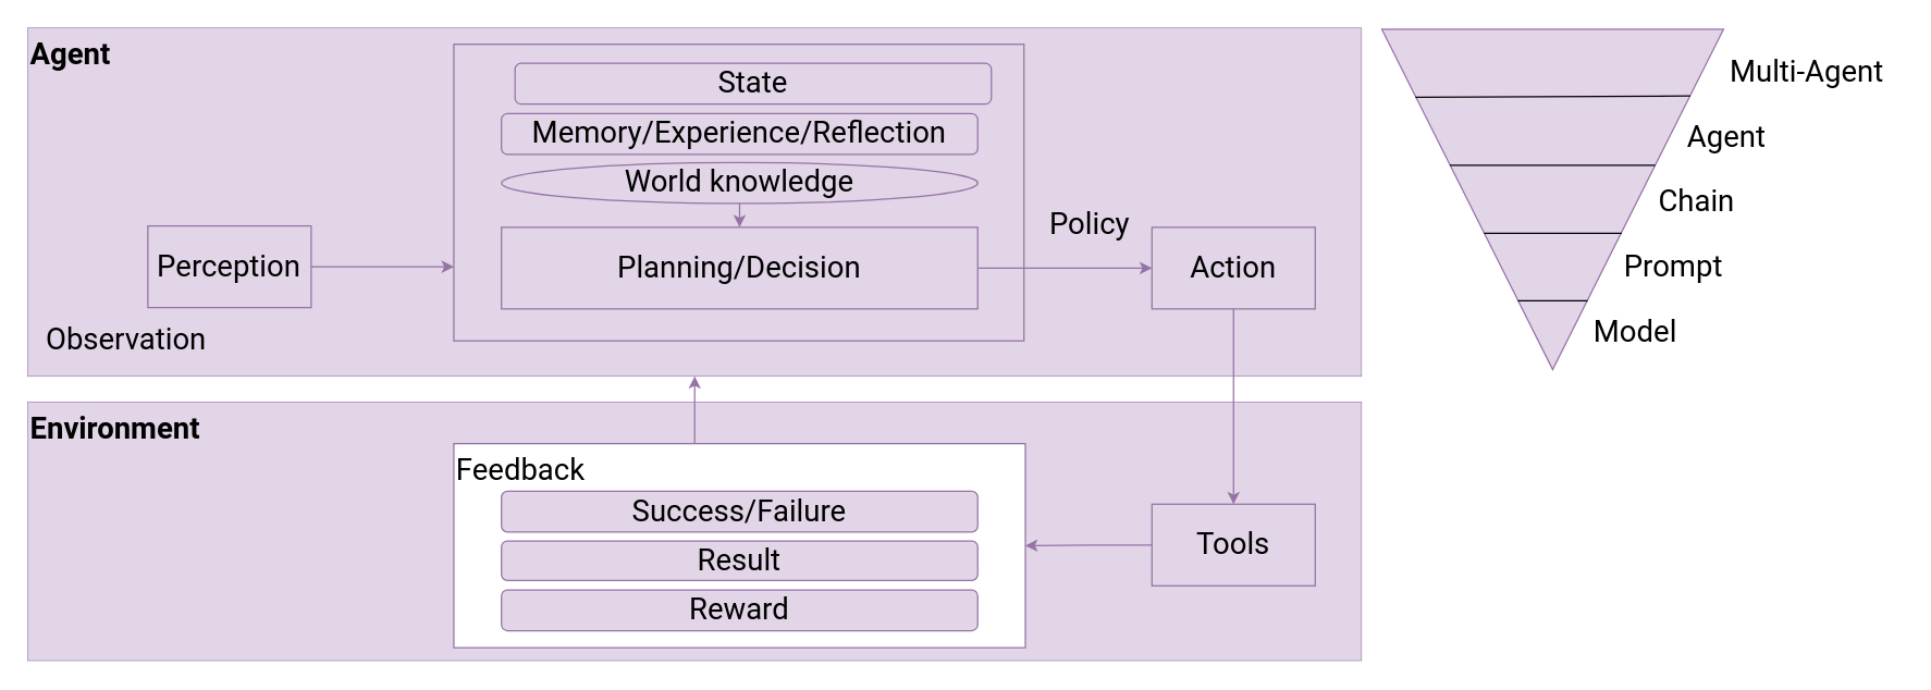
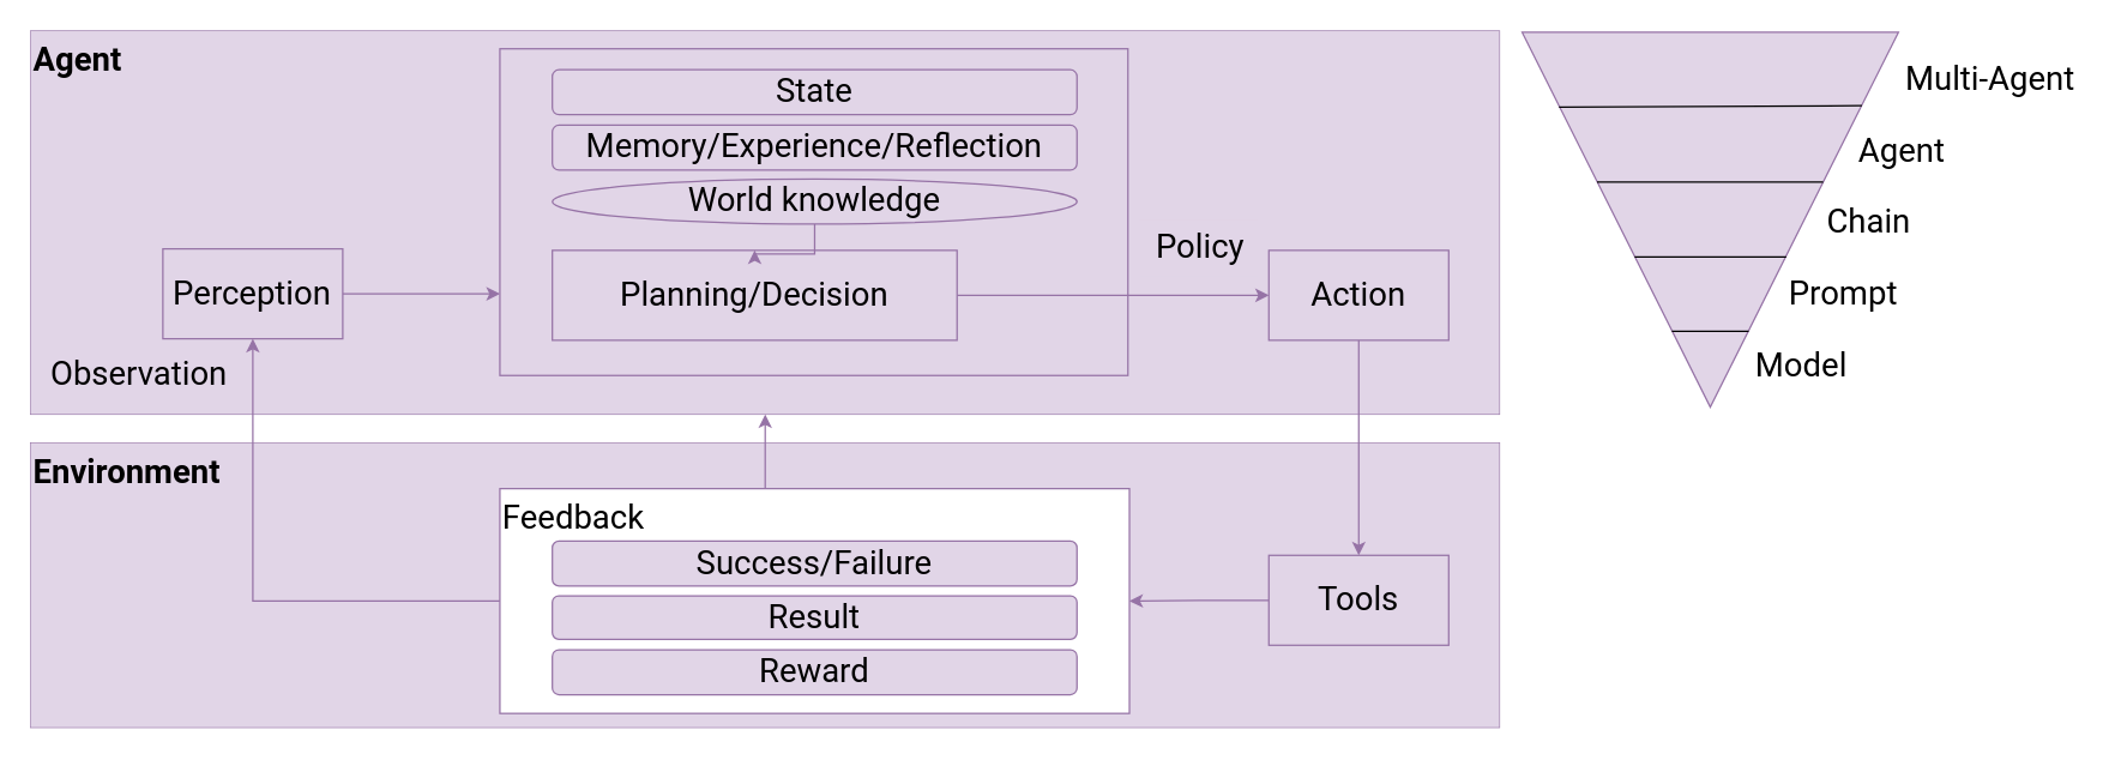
  <mxCell id="0" />
  <mxCell id="1" parent="0" />
  <mxCell id="2" value="Agent" style="rounded=0;whiteSpace=wrap;html=1;verticalAlign=top;align=left;fontSize=22;fontFamily=Roboto;strokeWidth=0.5;fontStyle=1;fillColor=#e1d5e7;strokeColor=#9673a6;" parent="1" vertex="1"><mxGeometry x="20" y="20" width="980" height="256" as="geometry" /></mxCell>
  <mxCell id="3" value="Environment" style="rounded=0;whiteSpace=wrap;html=1;verticalAlign=top;align=left;fontSize=22;fontFamily=Roboto;strokeWidth=0.5;fontStyle=1;fillColor=#e1d5e7;strokeColor=#9673a6;" parent="1" vertex="1"><mxGeometry x="20" y="295" width="980" height="190" as="geometry" /></mxCell>
  <mxCell id="4" style="edgeStyle=orthogonalEdgeStyle;rounded=0;orthogonalLoop=1;jettySize=auto;html=1;exitX=1;exitY=0.5;exitDx=0;exitDy=0;entryX=0;entryY=0.75;entryDx=0;entryDy=0;fillColor=#e1d5e7;strokeColor=#9673a6;" parent="1" source="5" target="6" edge="1"><mxGeometry relative="1" as="geometry" /></mxCell>
  <mxCell id="5" value="Perception" style="rounded=0;whiteSpace=wrap;html=1;fontFamily=Roboto;fontSize=22;fillColor=#e1d5e7;strokeColor=#9673a6;" parent="1" vertex="1"><mxGeometry x="108.18" y="165.5" width="120" height="60" as="geometry" /></mxCell>
  <mxCell id="6" value="" style="rounded=0;whiteSpace=wrap;html=1;fontFamily=Roboto;fontSize=22;fillColor=#e1d5e7;strokeColor=#9673a6;" parent="1" vertex="1"><mxGeometry x="333" y="32" width="419" height="218" as="geometry" /></mxCell>
  <mxCell id="7" style="edgeStyle=orthogonalEdgeStyle;rounded=0;orthogonalLoop=1;jettySize=auto;html=1;exitX=0.5;exitY=1;exitDx=0;exitDy=0;entryX=0.5;entryY=0;entryDx=0;entryDy=0;fontFamily=Roboto;fontSize=22;fillColor=#e1d5e7;strokeColor=#9673a6;" parent="1" source="8" target="22" edge="1"><mxGeometry relative="1" as="geometry" /></mxCell>
  <mxCell id="8" value="Action" style="rounded=0;whiteSpace=wrap;html=1;fontFamily=Roboto;fontSize=22;fillColor=#e1d5e7;strokeColor=#9673a6;" parent="1" vertex="1"><mxGeometry x="846" y="166.5" width="120" height="60" as="geometry" /></mxCell>
  <mxCell id="9" style="edgeStyle=orthogonalEdgeStyle;rounded=0;orthogonalLoop=1;jettySize=auto;html=1;exitX=1;exitY=0.5;exitDx=0;exitDy=0;entryX=0;entryY=0.5;entryDx=0;entryDy=0;fontFamily=Roboto;fontSize=22;fillColor=#e1d5e7;strokeColor=#9673a6;" parent="1" source="10" target="8" edge="1"><mxGeometry relative="1" as="geometry" /></mxCell>
- <mxCell id="10" value="Planning/Decision" style="rounded=0;whiteSpace=wrap;html=1;fontFamily=Roboto;fontSize=22;fillColor=#e1d5e7;strokeColor=#9673a6;" parent="1" vertex="1"><mxGeometry x="368" y="166.5" width="350" height="60" as="geometry" /></mxCell>
- <mxCell id="11" value="State" style="rounded=1;whiteSpace=wrap;html=1;strokeColor=#9673a6;fontFamily=Roboto;fontSize=22;fillColor=#e1d5e7;" parent="1" vertex="1"><mxGeometry x="378" y="46" width="350" height="30" as="geometry" /></mxCell>
+ <mxCell id="10" value="Planning/Decision" style="rounded=0;whiteSpace=wrap;html=1;fontFamily=Roboto;fontSize=22;fillColor=#e1d5e7;strokeColor=#9673a6;" parent="1" vertex="1"><mxGeometry x="368" y="166.5" width="270" height="60" as="geometry" /></mxCell>
+ <mxCell id="11" value="State" style="rounded=1;whiteSpace=wrap;html=1;strokeColor=#9673a6;fontFamily=Roboto;fontSize=22;fillColor=#e1d5e7;" parent="1" vertex="1"><mxGeometry x="368" y="46" width="350" height="30" as="geometry" /></mxCell>
  <mxCell id="12" value="Memory/Experience/Reflection" style="rounded=1;whiteSpace=wrap;html=1;strokeColor=#9673a6;fontFamily=Roboto;fontSize=22;fillColor=#e1d5e7;" parent="1" vertex="1"><mxGeometry x="368" y="83" width="350" height="30" as="geometry" /></mxCell>
  <mxCell id="13" style="edgeStyle=orthogonalEdgeStyle;rounded=0;orthogonalLoop=1;jettySize=auto;html=1;exitX=0.5;exitY=1;exitDx=0;exitDy=0;entryX=0.5;entryY=0;entryDx=0;entryDy=0;strokeColor=#9673a6;fontFamily=Roboto;fontSize=22;fillColor=#e1d5e7;" parent="1" source="14" target="10" edge="1"><mxGeometry relative="1" as="geometry" /></mxCell>
  <mxCell id="14" value="World knowledge" style="ellipse;whiteSpace=wrap;html=1;strokeColor=#9673a6;fontFamily=Roboto;fontSize=22;fillColor=#e1d5e7;" parent="1" vertex="1"><mxGeometry x="368" y="119" width="350" height="30" as="geometry" /></mxCell>
  <mxCell id="15" style="edgeStyle=orthogonalEdgeStyle;rounded=0;orthogonalLoop=1;jettySize=auto;html=1;exitX=0.5;exitY=0;exitDx=0;exitDy=0;fontFamily=Roboto;fontSize=22;fillColor=#e1d5e7;strokeColor=#9673a6;" parent="1" source="17" target="2" edge="1"><mxGeometry relative="1" as="geometry"><mxPoint x="510" y="279" as="targetPoint" /><Array as="points"><mxPoint x="544" y="331" /><mxPoint x="510" y="331" /></Array></mxGeometry></mxCell>
+ <mxCell id="16" style="edgeStyle=orthogonalEdgeStyle;rounded=0;orthogonalLoop=1;jettySize=auto;html=1;exitX=0;exitY=0.5;exitDx=0;exitDy=0;entryX=0.5;entryY=1;entryDx=0;entryDy=0;fontFamily=Roboto;fontSize=22;fillColor=#e1d5e7;strokeColor=#9673a6;" parent="1" source="17" target="5" edge="1"><mxGeometry relative="1" as="geometry" /></mxCell>
  <mxCell id="17" value="Feedback" style="rounded=0;whiteSpace=wrap;html=1;verticalAlign=top;align=left;fontSize=22;fontFamily=Roboto;fillColor=#ffffff;strokeColor=#9673a6;" parent="1" vertex="1"><mxGeometry x="333" y="325.5" width="420" height="150" as="geometry" /></mxCell>
  <mxCell id="18" value="Success/Failure" style="rounded=1;whiteSpace=wrap;html=1;flipV=1;fontFamily=Roboto;fontSize=22;fillColor=#e1d5e7;strokeColor=#9673a6;" parent="1" vertex="1"><mxGeometry x="368" y="360.5" width="350" height="30" as="geometry" /></mxCell>
  <mxCell id="19" value="Result" style="rounded=1;whiteSpace=wrap;html=1;flipV=1;fontFamily=Roboto;fontSize=22;fillColor=#e1d5e7;strokeColor=#9673a6;" parent="1" vertex="1"><mxGeometry x="368" y="397" width="350" height="29" as="geometry" /></mxCell>
  <mxCell id="20" value="Reward" style="rounded=1;whiteSpace=wrap;html=1;flipV=1;fontFamily=Roboto;fontSize=22;fillColor=#e1d5e7;strokeColor=#9673a6;" parent="1" vertex="1"><mxGeometry x="368" y="433" width="350" height="30" as="geometry" /></mxCell>
  <mxCell id="21" style="edgeStyle=orthogonalEdgeStyle;rounded=0;orthogonalLoop=1;jettySize=auto;html=1;exitX=0;exitY=0.5;exitDx=0;exitDy=0;entryX=1;entryY=0.5;entryDx=0;entryDy=0;fontFamily=Roboto;fontSize=22;fillColor=#e1d5e7;strokeColor=#9673a6;" parent="1" source="22" target="17" edge="1"><mxGeometry relative="1" as="geometry" /></mxCell>
  <mxCell id="22" value="Tools" style="rounded=0;whiteSpace=wrap;html=1;fontFamily=Roboto;fontSize=22;fillColor=#e1d5e7;strokeColor=#9673a6;" parent="1" vertex="1"><mxGeometry x="846" y="370" width="120" height="60" as="geometry" /></mxCell>
  <mxCell id="23" value="Policy" style="text;html=1;align=center;verticalAlign=middle;resizable=0;points=[];autosize=1;strokeColor=none;fillColor=#e1d5e7;fontFamily=Roboto;fontSize=22;" parent="1" vertex="1"><mxGeometry x="760" y="146" width="79" height="38" as="geometry" /></mxCell>
  <mxCell id="24" value="Observation" style="text;html=1;align=center;verticalAlign=middle;resizable=0;points=[];autosize=1;strokeColor=none;fillColor=#e1d5e7;fontFamily=Roboto;fontSize=22;" parent="1" vertex="1"><mxGeometry x="21" y="231" width="141" height="38" as="geometry" /></mxCell>
  <mxCell id="25" value="" style="triangle;whiteSpace=wrap;html=1;direction=south;fontSize=22;fillColor=#e1d5e7;strokeColor=#9673a6;" parent="1" vertex="1"><mxGeometry x="1015" y="21" width="251" height="250" as="geometry" /></mxCell>
  <mxCell id="26" value="" style="endArrow=none;html=1;rounded=0;exitX=0.798;exitY=0.398;exitDx=0;exitDy=0;exitPerimeter=0;entryX=0.798;entryY=0.602;entryDx=0;entryDy=0;entryPerimeter=0;fontSize=22;" parent="1" source="25" target="25" edge="1"><mxGeometry width="50" height="50" relative="1" as="geometry"><mxPoint x="1175" y="340.4" as="sourcePoint" /><mxPoint x="1235.6" y="341.2" as="targetPoint" /></mxGeometry></mxCell>
  <mxCell id="27" value="" style="endArrow=none;html=1;rounded=0;exitX=0.6;exitY=0.701;exitDx=0;exitDy=0;exitPerimeter=0;entryX=0.6;entryY=0.298;entryDx=0;entryDy=0;entryPerimeter=0;fontSize=22;" parent="1" source="25" target="25" edge="1"><mxGeometry width="50" height="50" relative="1" as="geometry"><mxPoint x="1155" y="291" as="sourcePoint" /><mxPoint x="1205" y="241" as="targetPoint" /></mxGeometry></mxCell>
  <mxCell id="28" value="" style="endArrow=none;html=1;rounded=0;exitX=0.4;exitY=0.801;exitDx=0;exitDy=0;exitPerimeter=0;entryX=0.4;entryY=0.2;entryDx=0;entryDy=0;entryPerimeter=0;fontSize=22;" parent="1" source="25" target="25" edge="1"><mxGeometry width="50" height="50" relative="1" as="geometry"><mxPoint x="1125" y="201" as="sourcePoint" /><mxPoint x="1175" y="151" as="targetPoint" /></mxGeometry></mxCell>
  <mxCell id="29" value="" style="endArrow=none;html=1;rounded=0;exitX=0.2;exitY=0.902;exitDx=0;exitDy=0;exitPerimeter=0;entryX=0.196;entryY=0.097;entryDx=0;entryDy=0;entryPerimeter=0;fontSize=22;" parent="1" source="25" target="25" edge="1"><mxGeometry width="50" height="50" relative="1" as="geometry"><mxPoint x="1095" y="111" as="sourcePoint" /><mxPoint x="1325" y="101" as="targetPoint" /></mxGeometry></mxCell>
  <mxCell id="30" value="Prompt" style="text;html=1;align=center;verticalAlign=middle;resizable=0;points=[];autosize=1;strokeColor=none;fillColor=none;fontFamily=Roboto;fontStyle=0;fontSize=22;" parent="1" vertex="1"><mxGeometry x="1182" y="177" width="93" height="38" as="geometry" /></mxCell>
  <mxCell id="31" value="Chain" style="text;html=1;align=center;verticalAlign=middle;resizable=0;points=[];autosize=1;strokeColor=none;fillColor=none;fontFamily=Roboto;fontStyle=0;fontSize=22;" parent="1" vertex="1"><mxGeometry x="1208" y="129" width="76" height="38" as="geometry" /></mxCell>
  <mxCell id="32" value="Agent" style="text;html=1;align=center;verticalAlign=middle;resizable=0;points=[];autosize=1;strokeColor=none;fillColor=none;fontFamily=Roboto;fontStyle=0;fontSize=22;" parent="1" vertex="1"><mxGeometry x="1229" y="82" width="78" height="38" as="geometry" /></mxCell>
  <mxCell id="33" value="Multi-Agent" style="text;html=1;align=center;verticalAlign=middle;resizable=0;points=[];autosize=1;strokeColor=none;fillColor=none;fontFamily=Roboto;fontStyle=0;fontSize=22;" parent="1" vertex="1"><mxGeometry x="1256" y="34" width="141" height="38" as="geometry" /></mxCell>
  <mxCell id="34" value="Model" style="text;html=1;align=center;verticalAlign=middle;resizable=0;points=[];autosize=1;strokeColor=none;fillColor=none;fontFamily=Roboto;fontSize=22;" parent="1" vertex="1"><mxGeometry x="1160" y="224.5" width="81" height="38" as="geometry" /></mxCell>
